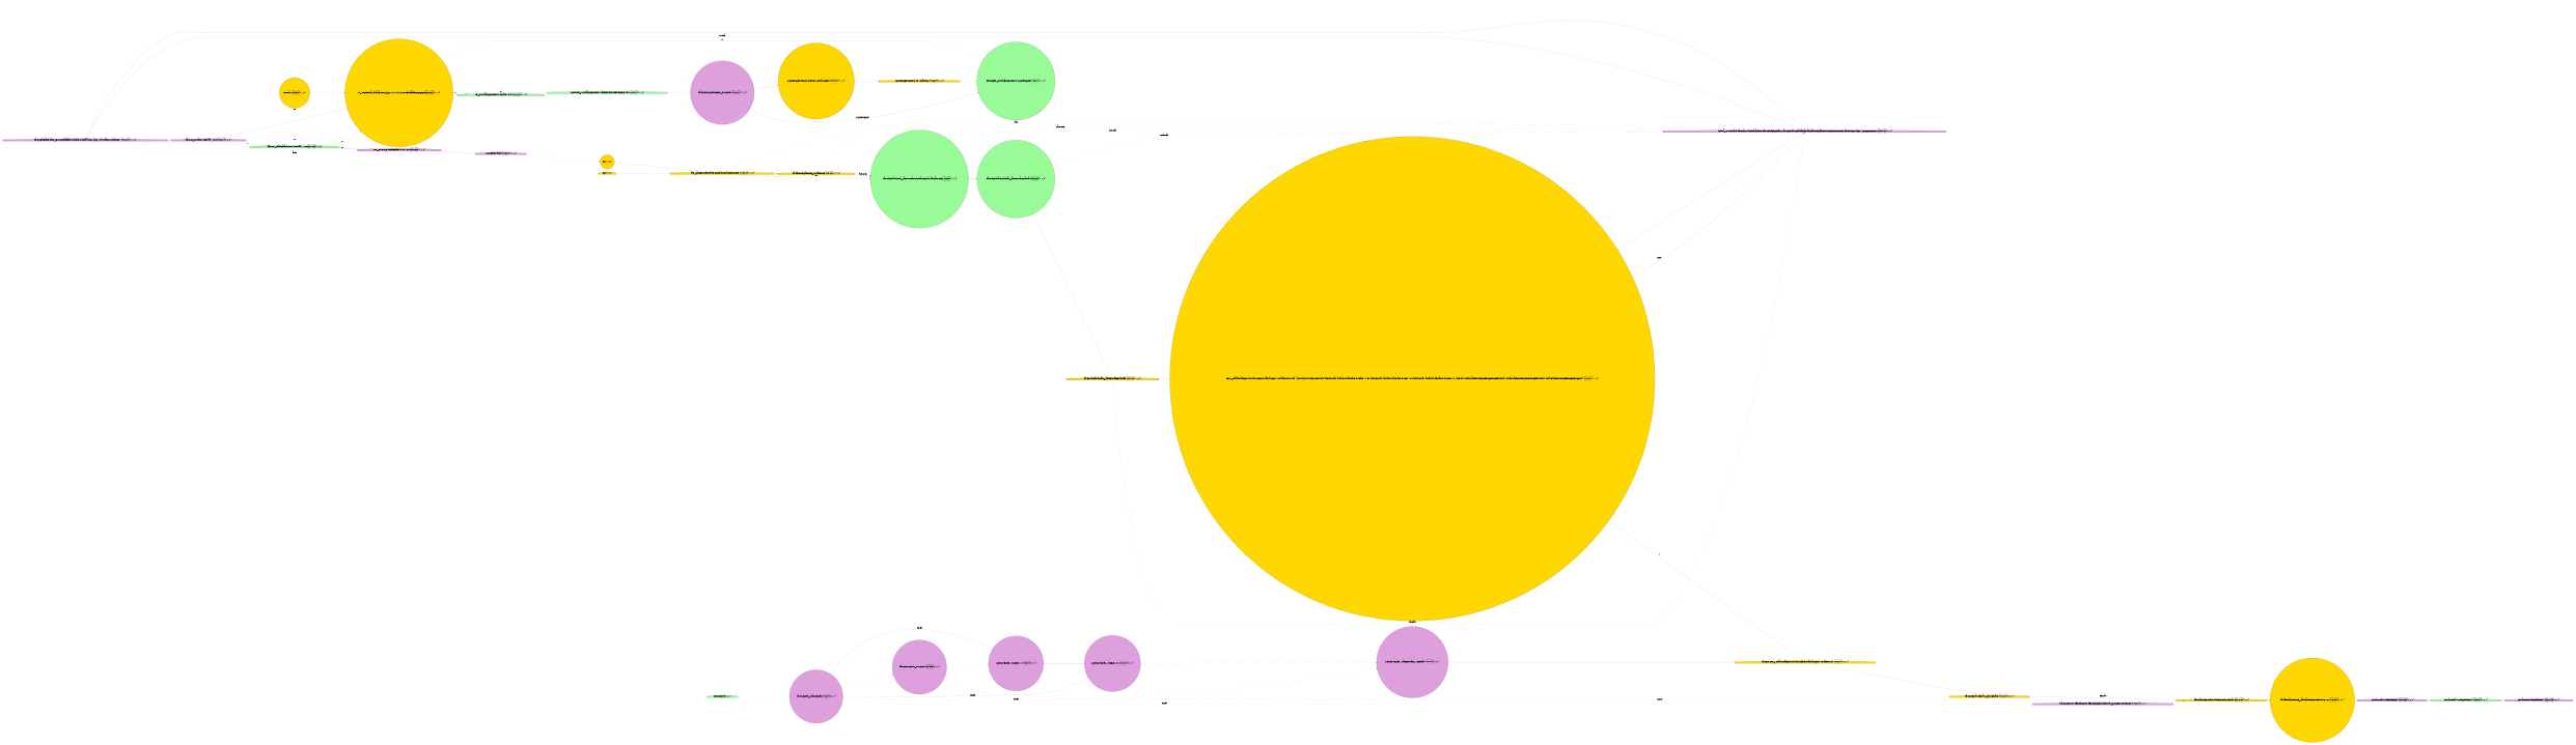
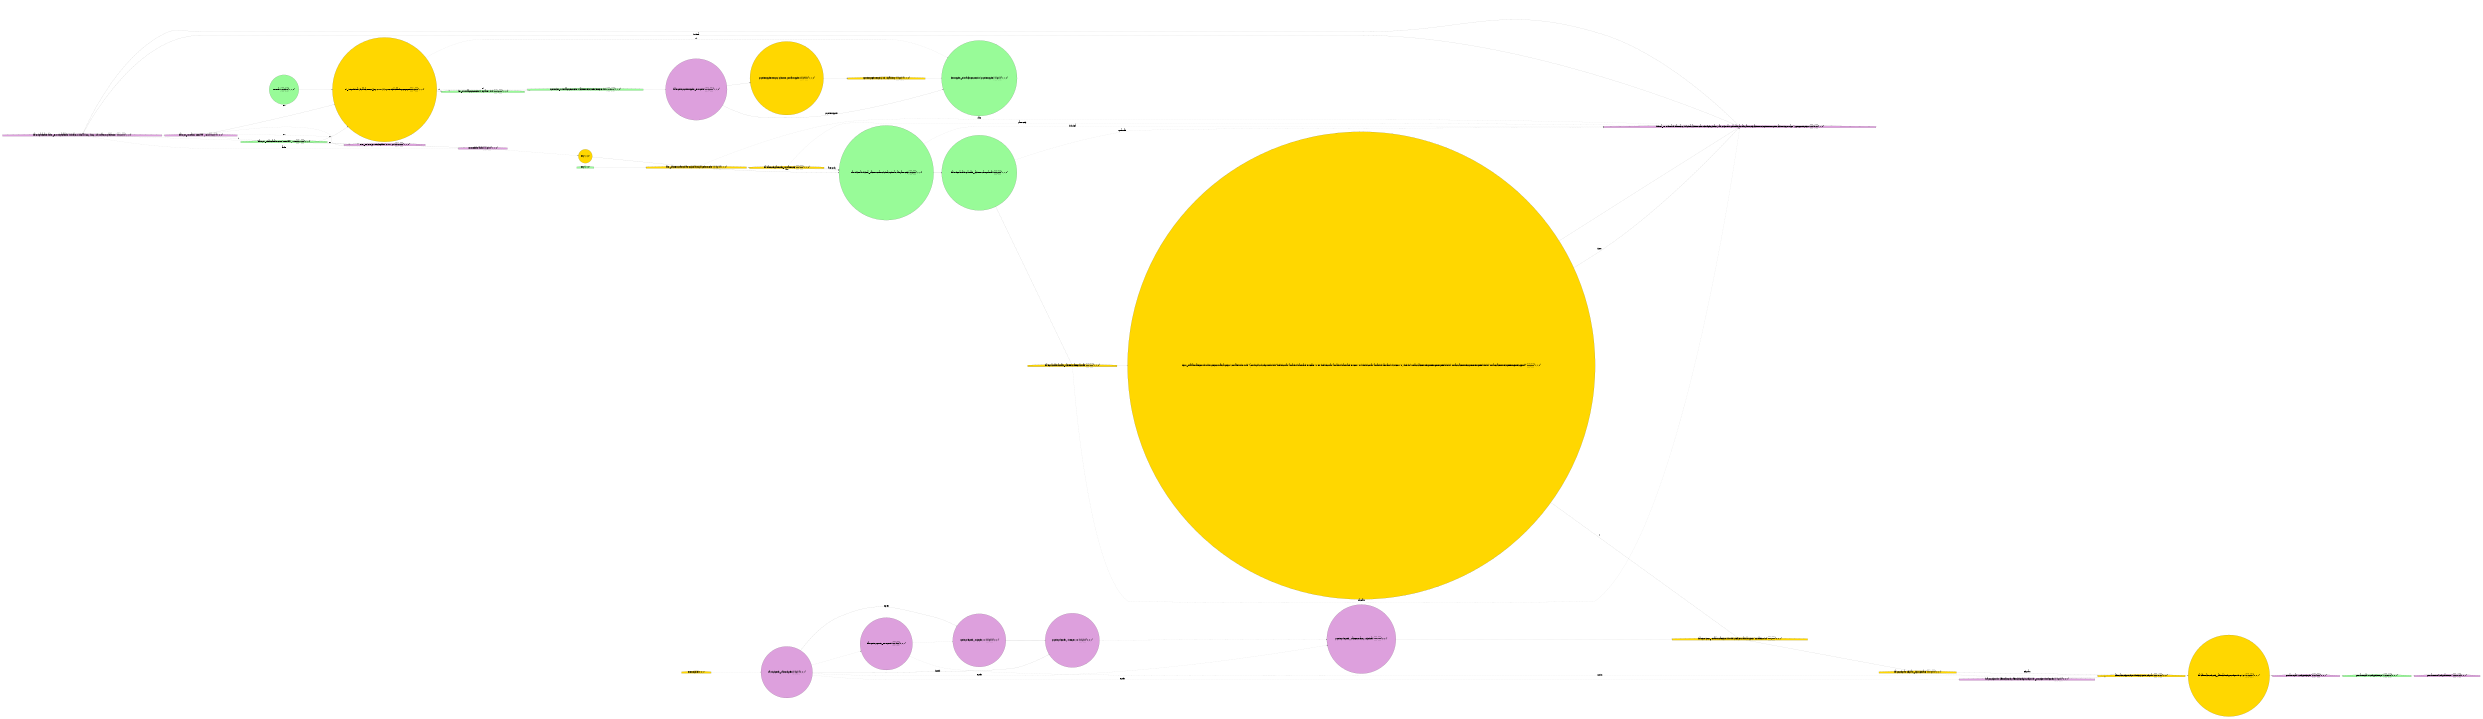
  digraph {
    rankdir=LR
    node [fillcolor=plum shape=house style=filled]
    edge [arrowhead=odot style=dashed]
    n1 [label="final DruidAvaticaHandler handler = new DruidAvaticaHandler(druidMeta,new DruidNode(\"dummy\",\"dummy\",1,null,true,false),new AvaticaMonitor())@@@20@@@['1', '1', '0']"]
    n2 [label="final int port = new Random().nextInt(9999) + 10000@@@21@@@['1', '0', '0']"]
    n3 [label="server.setHandler(handler)@@@23@@@['1', '1', '0']"]
    n4 [fillcolor=palegreen label="final int port = ThreadLocalRandom.current().nextInt(9999) + 10000@@@21@@@['0', '1', '0']"]
    n5 [fillcolor=gold label="url = StringUtils.format(\"jdbc:avatica:remote:url=http://127.0.0.1:%d%s\",port,DruidAvaticaHandler.AVATICA_PATH)@@@25@@@['1', '1', '0']" shape=circle]
    n6 [label="server = new Server(new InetSocketAddress(\"127.0.0.1\",port))@@@22@@@['1', '1', '0']"]
    n7 [fillcolor=gold label="setUp['1', '0', '0']" shape=circle]
    n8 [fillcolor=palegreen label="clientLosAngeles = DriverManager.getConnection(url,propertiesLosAngeles)@@@31@@@['1', '1', '0']" shape=circle]
    n9 [fillcolor=palegreen label="client = DriverManager.getConnection(url,\"regularUser\",\"druid\")@@@26@@@['1', '1', '0']"]
    n10 [fillcolor=palegreen label="superuserClient = DriverManager.getConnection(url,CalciteTests.TEST_SUPERUSER_NAME,\"druid\")@@@27@@@['1', '1', '0']"]
    n11 [label="final Properties propertiesLosAngeles = new Properties()@@@28@@@['1', '1', '0']" shape=circle]
    n12 [fillcolor=gold label="injector = Initialization.makeInjectorWithModules(GuiceInjectors.makeStartupInjector(),ImmutableList.of(new Module(){@Override public void configure(Binder binder){binder.bindConstant().annotatedWith(Names.named(\"serviceName\")).to(\"test\")binder.bindConstant().annotatedWith(Names.named(\"servicePort\")).to(0)binder.bindConstant().annotatedWith(Names.named(\"tlsServicePort\")).to(-1)binder.bind().toInstance(CalciteTests.TEST_AUTHENTICATOR_MAPPER)binder.bind().toInstance(CalciteTests.TEST_AUTHORIZER_MAPPER)binder.bind().toInstance(CalciteTests.TEST_AUTHENTICATOR_ESCALATOR)}}))@@@8@@@['1', '1', '0']" shape=circle]
    n13 [label="druidMeta = new DruidMeta(new PlannerFactory(druidSchema,CalciteTests.createMockQueryLifecycleFactory(walker,conglomerate),operatorTable,macroTable,plannerConfig,CalciteTests.TEST_AUTHORIZER_MAPPER,CalciteTests.getJsonMapper()),AVATICA_CONFIG,injector)@@@19@@@['1', '1', '0']"]
    n14 [fillcolor=gold label="final Injector injector = Initialization.makeInjectorWithModules(GuiceInjectors.makeStartupInjector(),ImmutableList.of(null))@@@8@@@['0', '0', '1']"]
    n15 [fillcolor=gold label="final JsonConfigurator configurator = injector.getInstance()@@@15@@@['0', '0', '1']"]
    n16 [fillcolor=gold label="final PlannerConfig plannerConfig = new PlannerConfig()@@@4@@@['1', '1', '0']"]
    n17 [fillcolor=palegreen label="final DruidSchema druidSchema = CalciteTests.createMockSchema(conglomerate,walker,plannerConfig)@@@5@@@['1', '1', '0']" shape=circle]
    n18 [fillcolor=palegreen label="final DruidOperatorTable operatorTable = CalciteTests.createOperatorTable()@@@6@@@['1', '1', '0']" shape=circle]
    n19 [label="properties.put(keyPrefix + \".cacheExecutorFactory\",\"single_thread\")@@@7@@@['0', '0', '1']" shape=circle]
-   n20 [fillcolor=gold label="server.start()@@@24@@@['1', '1', '0']" shape=circle]
-   n21 [fillcolor=palegreen label="testFromProperties['0', '0', '1']"]
+   n20 [fillcolor=palegreen label="server.start()@@@24@@@['1', '1', '0']" shape=circle]
+   n21 [fillcolor=gold label="testFromProperties['0', '0', '1']"]
    n22 [label="final String keyPrefix = \"cache.config.prefix\"@@@3@@@['0', '0', '1']" shape=circle]
    n23 [label="final JsonConfigProvider<CaffeineCacheConfig> caffeineCacheConfigJsonConfigProvider = JsonConfigProvider.of(keyPrefix,)@@@16@@@['0', '0', '1']"]
    n24 [label="properties.put(keyPrefix + \".sizeInBytes\",\"100\")@@@6@@@['0', '0', '1']" shape=circle]
    n25 [label="properties.put(keyPrefix + \".expireAfter\",\"10\")@@@5@@@['0', '0', '1']" shape=circle]
    n26 [label="final Properties properties = new Properties()@@@4@@@['0', '0', '1']" shape=circle]
    n27 [fillcolor=gold label="walker = CalciteTests.createMockWalker(conglomerate,temporaryFolder.newFolder())@@@3@@@['1', '1', '0']"]
    n28 [fillcolor=gold label="caffeineCacheConfigJsonConfigProvider.inject(properties,configurator)@@@17@@@['0', '0', '1']"]
    n29 [fillcolor=gold label="final CaffeineCacheConfig config = caffeineCacheConfigJsonConfigProvider.get().get()@@@18@@@['0', '0', '1']" shape=circle]
    n30 [label="Assert.assertEquals(10,config.getExpireAfter())@@@19@@@['0', '0', '1']"]
    n31 [fillcolor=palegreen label="Assert.assertEquals(100,config.getSizeInBytes())@@@20@@@['0', '0', '1']"]
    n32 [label="Assert.assertNotNull(config.createExecutor())@@@21@@@['0', '0', '1']"]
    n33 [fillcolor=gold label="propertiesLosAngeles.setProperty(\"user\",\"regularUserLA\")@@@30@@@['1', '1', '0']"]
    n34 [fillcolor=gold label="final ExprMacroTable macroTable = CalciteTests.createExprMacroTable()@@@7@@@['1', '1', '0']"]
    n35 [fillcolor=gold label="propertiesLosAngeles.setProperty(\"sqlTimeZone\",\"America/Los_Angeles\")@@@29@@@['1', '1', '0']" shape=circle]
-   n36 [fillcolor=gold label="setUp['0', '1', '0']"]
+   n36 [fillcolor=palegreen label="setUp['0', '1', '0']"]
    n1 -> n2
    n1 -> n3 [label=handler style=dotted]
    n1 -> n4 [arrowhead=normal style=dotted]
    n2 -> n4 [label=0 style=dotted]
    n2 -> n5 [label=port]
    n2 -> n6 [arrowhead=normal style=dotted]
    n2 -> n6 [arrowhead=dot label=port style=dotted]
    n3 -> n7 [arrowhead=normal style=dotted]
    n4 -> n5 [arrowhead=dot label=port]
    n4 -> n6 [arrowhead=dot]
    n4 -> n6 [arrowhead=dot label=port style=dotted]
    n5 -> n8 [label=url style=dotted]
    n5 -> n9 [arrowhead=normal label=url style=dotted]
    n5 -> n9 [arrowhead=dot]
    n5 -> n10 [label=url style=dotted]
    n6 -> n3
    n7 -> n27
    n9 -> n10
    n10 -> n11
    n11 -> n8 [arrowhead=normal label=propertiesLosAngeles]
    n11 -> n35 [arrowhead=dot]
    n12 -> n13 [arrowhead=dot label=injector]
    n12 -> n13
    n12 -> n14 [arrowhead=normal label=0]
    n13 -> n1 [arrowhead=normal]
    n13 -> n1 [arrowhead=dot label=druidMeta]
    n14 -> n15
    n15 -> n23 [style=dotted]
    n15 -> n28 [label=configurator]
    n16 -> n13 [arrowhead=dot label=plannerConfig style=dotted]
    n16 -> n17 [arrowhead=dot style=dotted]
    n16 -> n17 [arrowhead=dot label=plannerConfig]
    n17 -> n13 [arrowhead=normal label=druidSchema style=dotted]
    n17 -> n18 [arrowhead=dot]
    n18 -> n13 [arrowhead=normal label=operatorTable style=dotted]
    n18 -> n34
    n19 -> n14
    n20 -> n5 [arrowhead=normal]
    n21 -> n22 [style=dotted]
    n22 -> n19 [arrowhead=dot label=keyPrefix style=dotted]
    n22 -> n23 [label=keyPrefix style=dotted]
    n22 -> n24 [label=keyPrefix]
    n22 -> n25 [label=keyPrefix]
    n22 -> n26 [arrowhead=normal style=dotted]
    n23 -> n28 [arrowhead=dot]
    n24 -> n19 [arrowhead=normal style=dotted]
    n25 -> n24
    n26 -> n25 [style=dotted]
    n26 -> n28 [label=properties style=dotted]
    n27 -> n13 [arrowhead=dot label=walker style=dotted]
    n27 -> n16 [arrowhead=normal style=dotted]
    n27 -> n17 [arrowhead=dot label=walker]
    n28 -> n29 [arrowhead=normal]
    n29 -> n30 [arrowhead=normal]
    n30 -> n31 [style=dotted]
    n31 -> n32 [style=dotted]
    n33 -> n8
    n34 -> n12
    n34 -> n13 [arrowhead=dot label=macroTable style=dotted]
    n35 -> n33 [arrowhead=dot]
    n36 -> n27
  }
